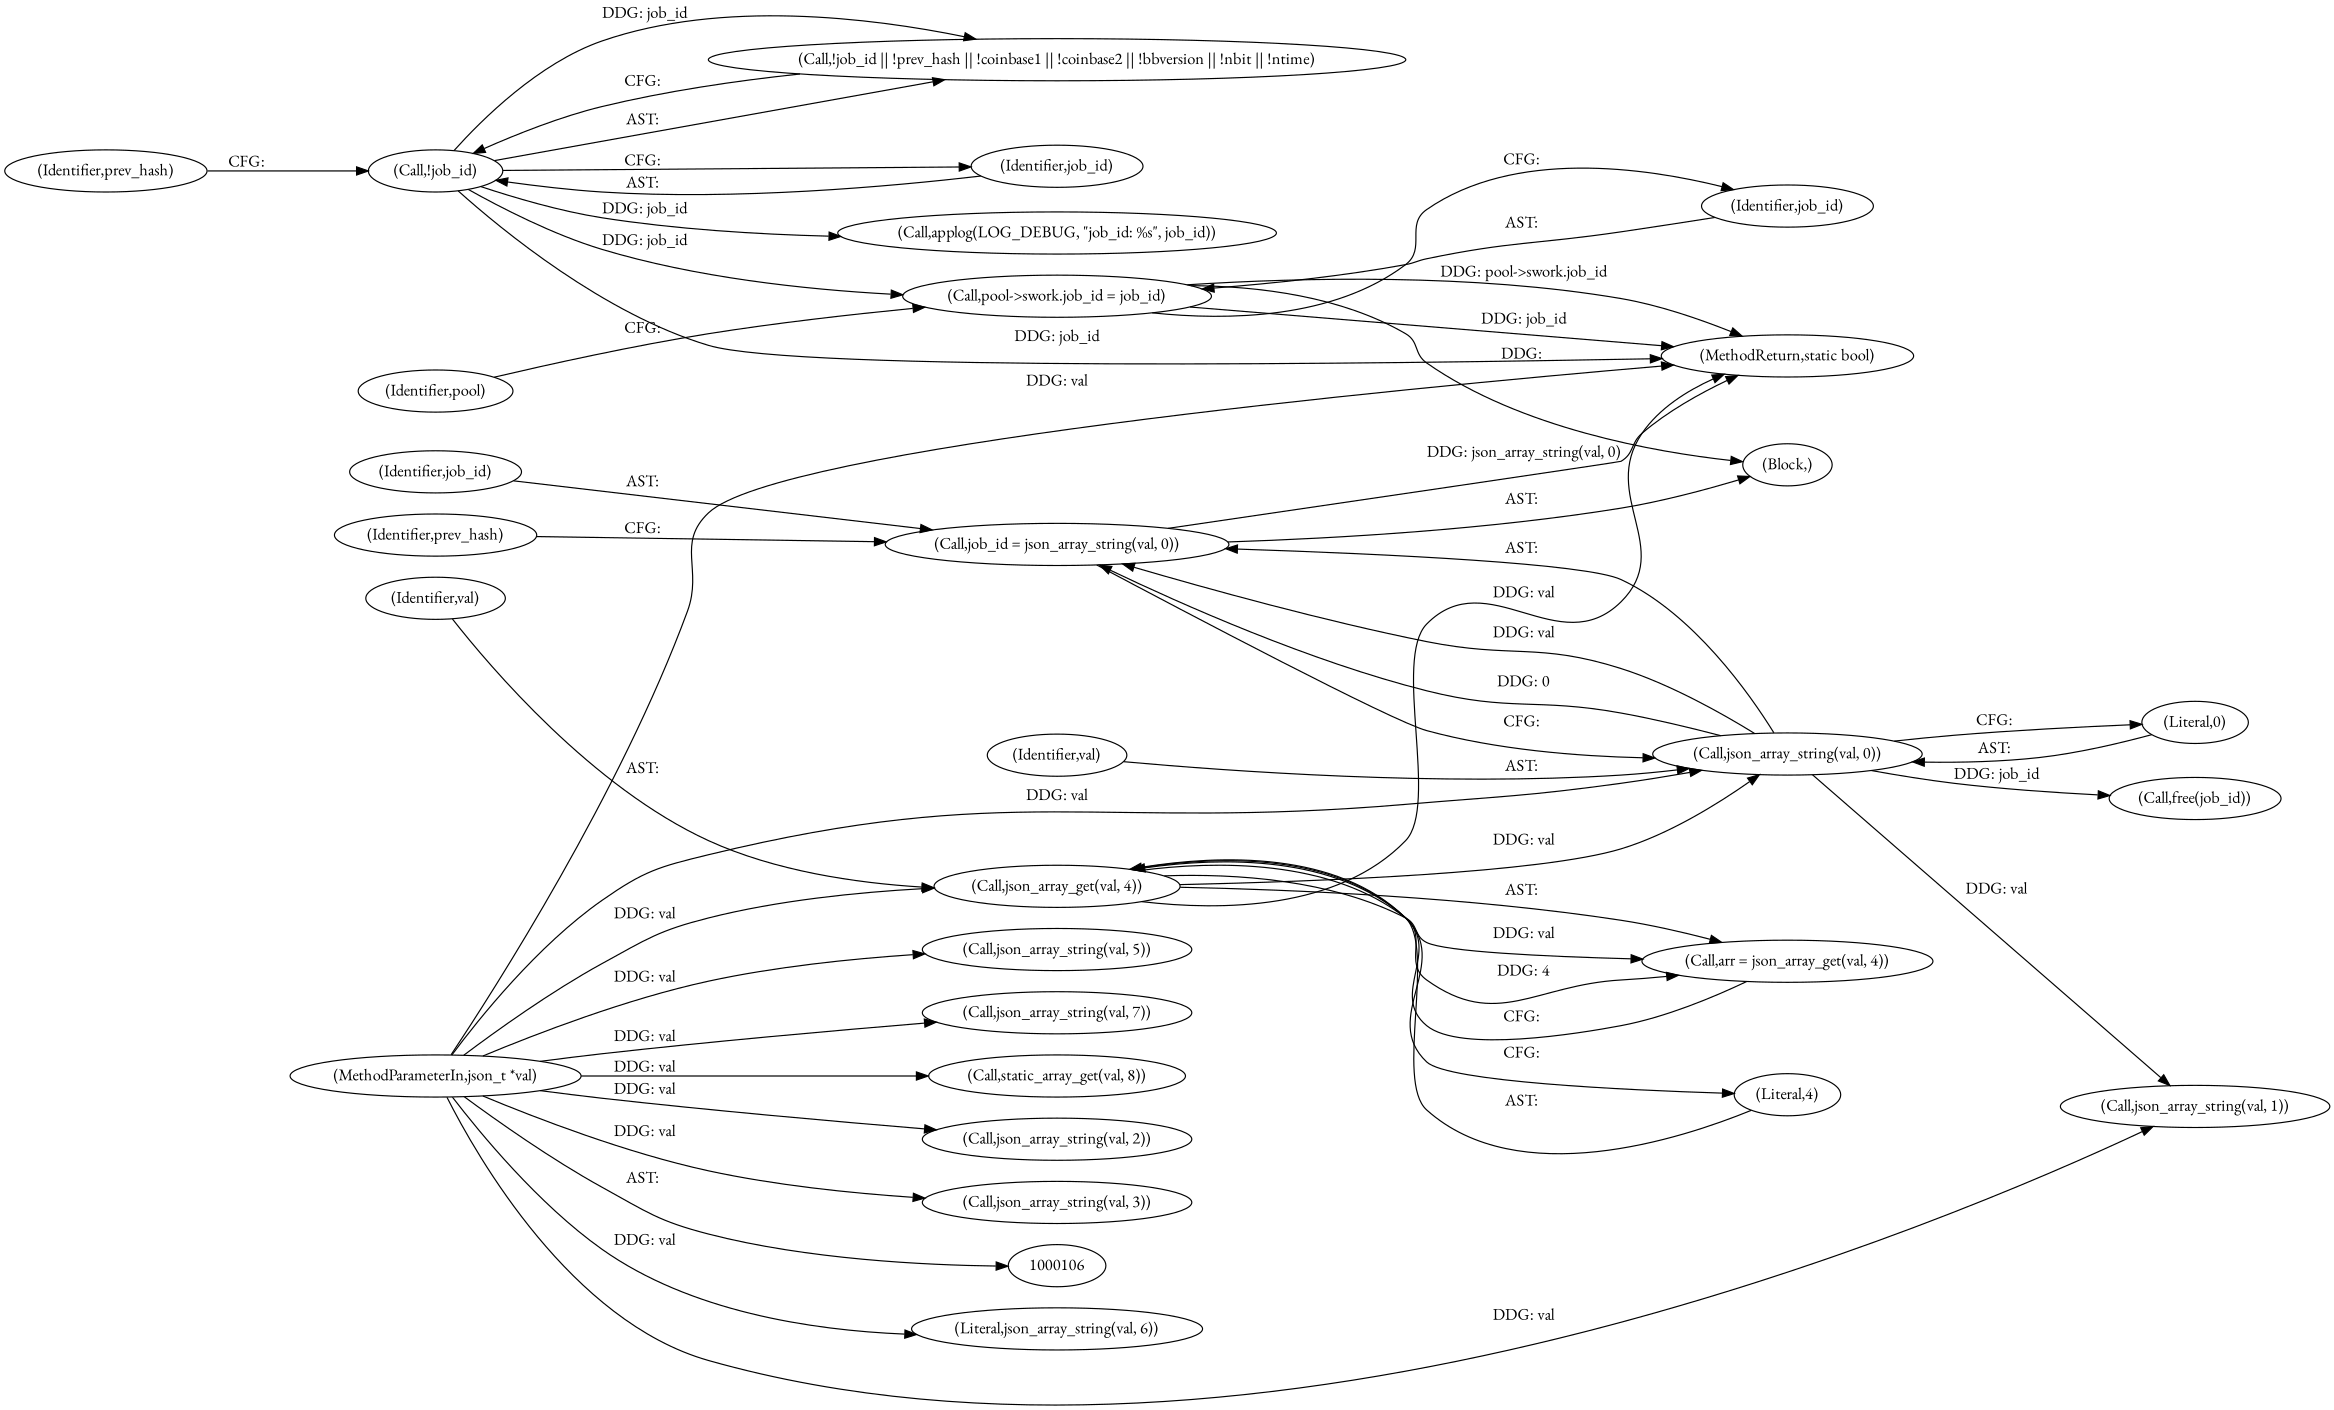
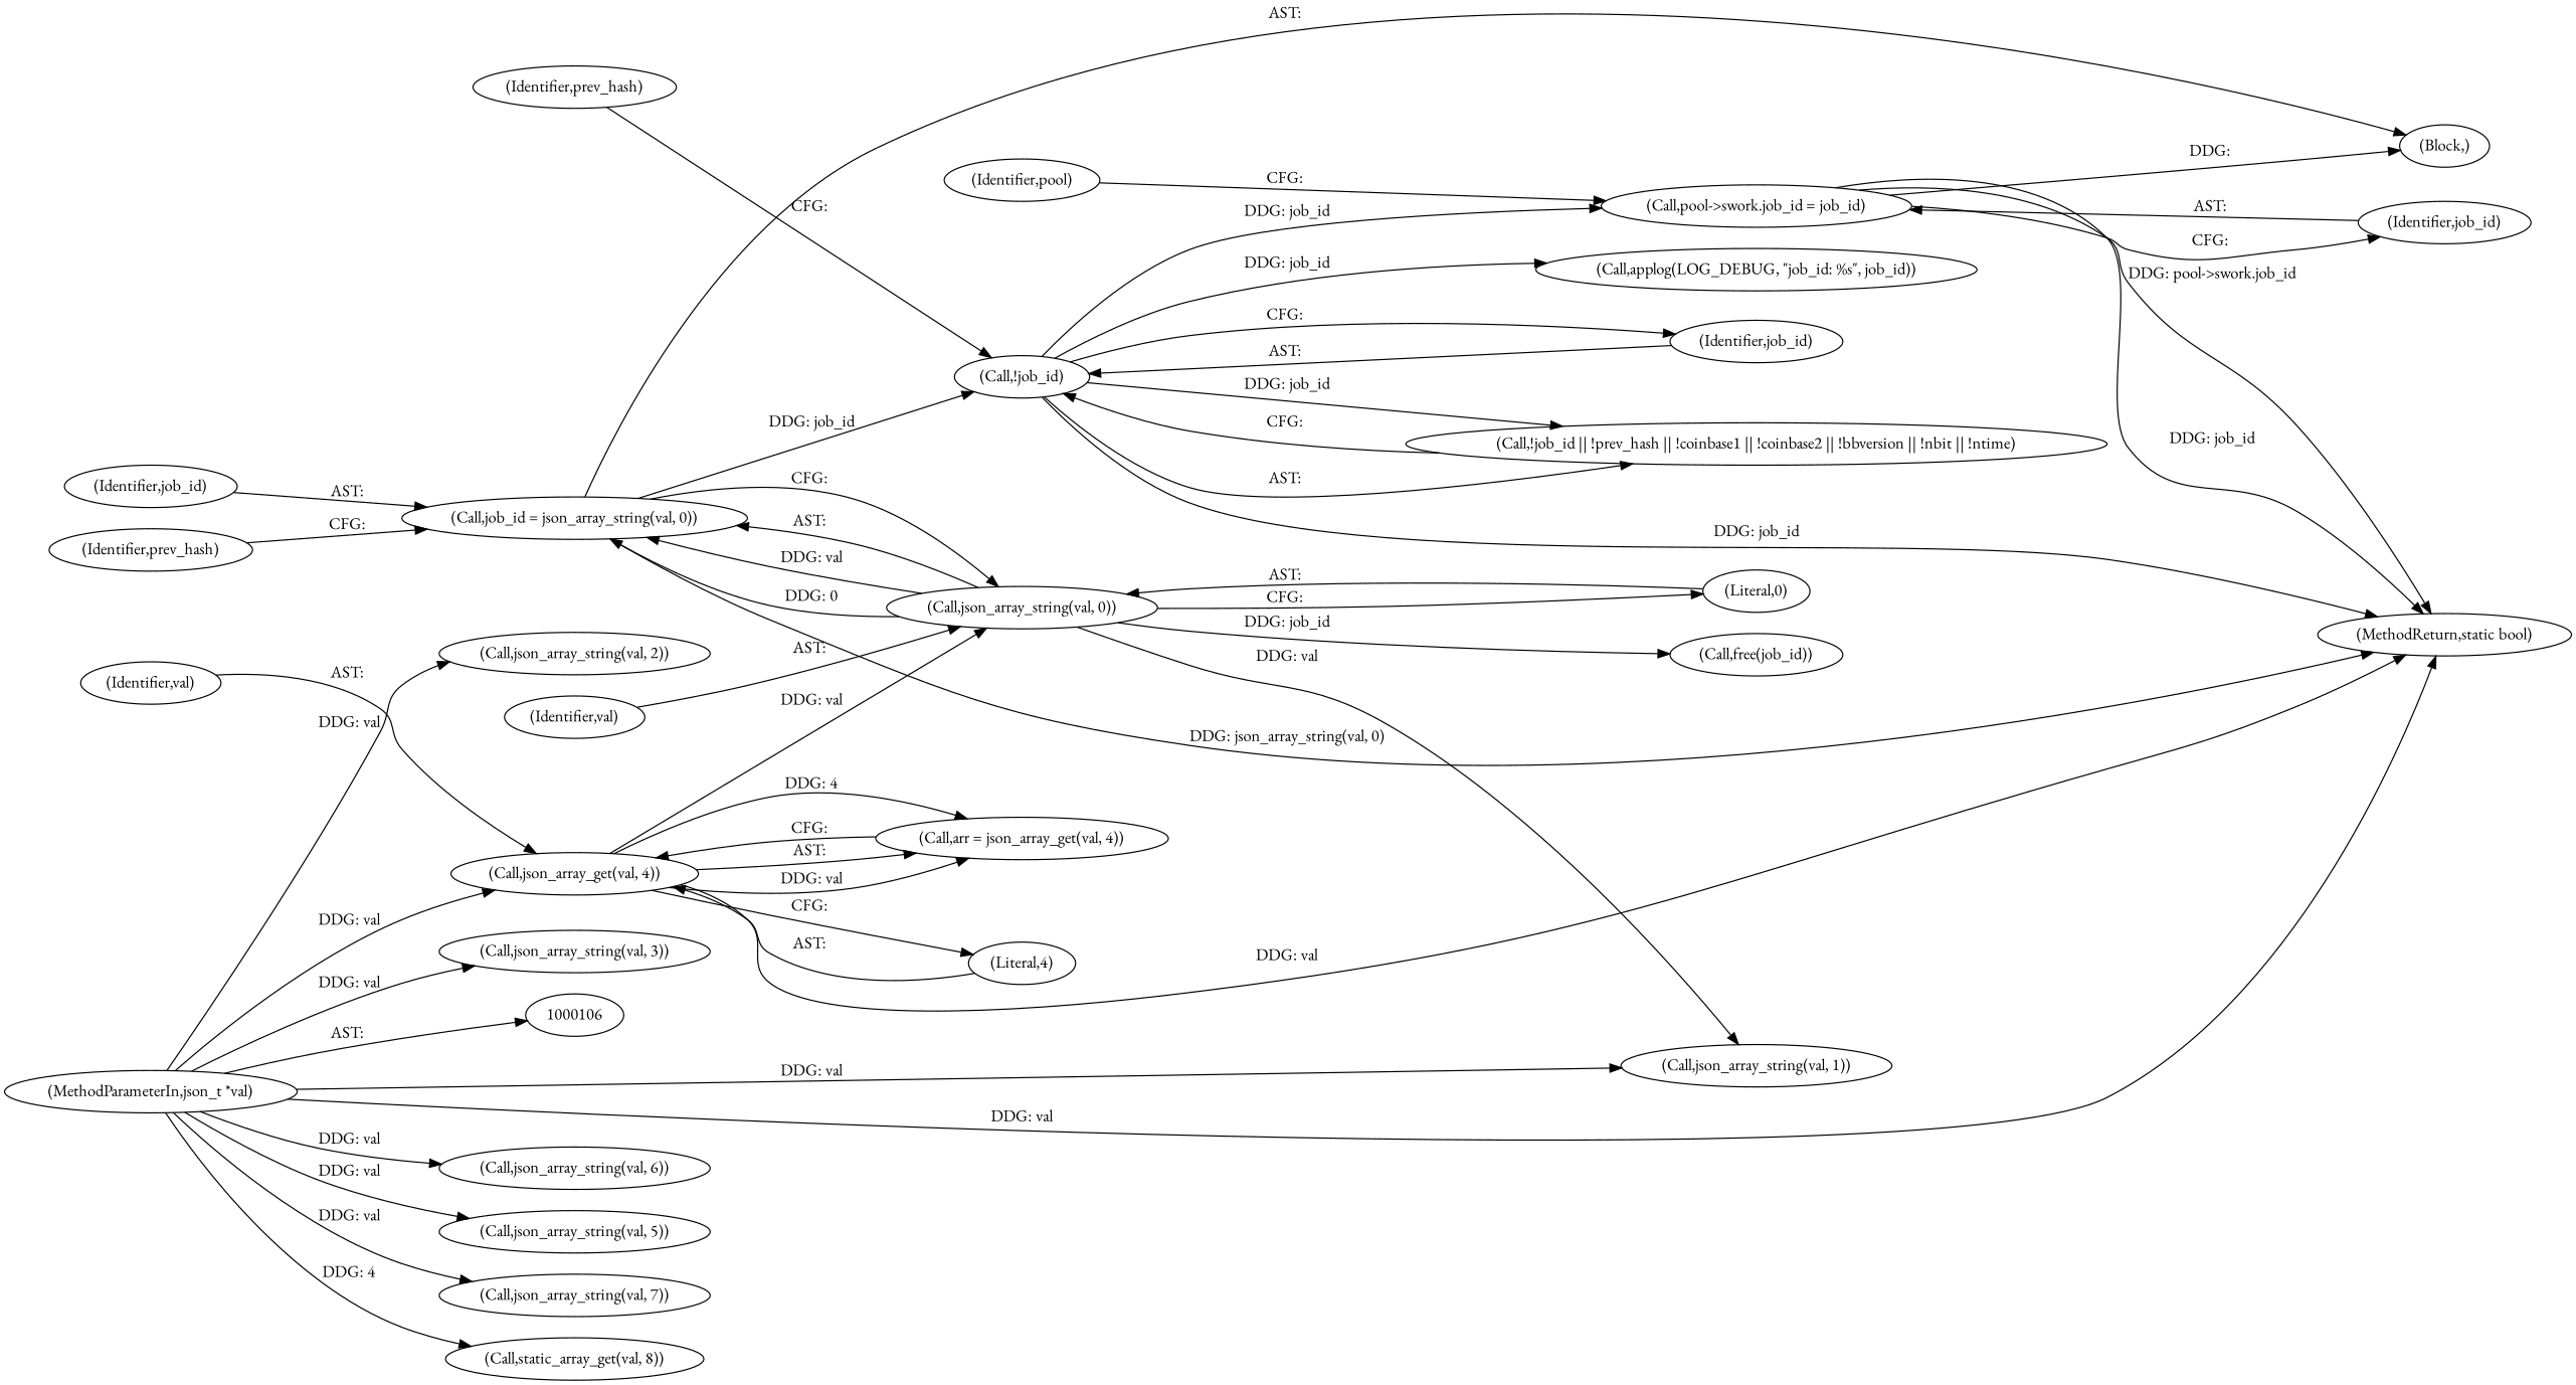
  digraph {
    fontname="EB Garamond"
    rankdir=LR
    node [fontname="EB Garamond"]
    edge [fontname="EB Garamond"]
    n1 [label="(Call,pool->swork.job_id = job_id)"]
    n2 [label="(Block,)"]
    n3 [label="(Identifier,job_id)"]
    n4 [label="(MethodReturn,static bool)"]
    n5 [label="(Call,!job_id)"]
    n6 [label="(Call,!job_id || !prev_hash || !coinbase1 || !coinbase2 || !bbversion || !nbit || !ntime)"]
    n7 [label="(Identifier,job_id)"]
    n8 [label="(Call,applog(LOG_DEBUG, \"job_id: %s\", job_id))"]
    n9 [label="(Call,free(job_id))"]
    n10 [label="(Call,job_id = json_array_string(val, 0))"]
    n11 [label="(Call,json_array_string(val, 0))"]
    n12 [label="(Call,json_array_string(val, 1))"]
    n13 [label="(Literal,0)"]
    n14 [label="(Call,json_array_get(val, 4))"]
    n15 [label="(Literal,4)"]
    n16 [label="(Call,arr = json_array_get(val, 4))"]
    n17 [label="(MethodParameterIn,json_t *val)"]
-   n18 [label="(Literal,json_array_string(val, 6))"]
+   n18 [label="(Call,json_array_string(val, 6))"]
    n19 [label="(Call,json_array_string(val, 5))"]
    n20 [label="(Call,json_array_string(val, 7))"]
    n21 [label="(Call,static_array_get(val, 8))"]
    n22 [label="(Call,json_array_string(val, 2))"]
    n23 [label="(Call,json_array_string(val, 3))"]
    1000106
    n25 [label="(Identifier,prev_hash)"]
    n26 [label="(Identifier,prev_hash)"]
    n27 [label="(Identifier,job_id)"]
    n28 [label="(Identifier,val)"]
    n29 [label="(Identifier,pool)"]
    n30 [label="(Identifier,val)"]
    n1 -> n2 [label="DDG: "]
    n1 -> n3 [label="CFG: "]
    n1 -> n4 [label="DDG: pool->swork.job_id"]
    n1 -> n4 [label="DDG: job_id"]
    n3 -> n1 [label="AST: "]
    n5 -> n1 [label="DDG: job_id"]
    n5 -> n4 [label="DDG: job_id"]
    n5 -> n6 [label="AST: "]
    n5 -> n6 [label="DDG: job_id"]
    n5 -> n7 [label="CFG: "]
    n5 -> n8 [label="DDG: job_id"]
    n6 -> n5 [label="CFG: "]
    n7 -> n5 [label="AST: "]
    n10 -> n2 [label="AST: "]
    n10 -> n4 [label="DDG: json_array_string(val, 0)"]
+   n10 -> n5 [label="DDG: job_id"]
    n10 -> n11 [label="CFG: "]
    n11 -> n9 [label="DDG: job_id"]
    n11 -> n10 [label="AST: "]
    n11 -> n10 [label="DDG: val"]
    n11 -> n10 [label="DDG: 0"]
    n11 -> n12 [label="DDG: val"]
    n11 -> n13 [label="CFG: "]
    n13 -> n11 [label="AST: "]
    n14 -> n4 [label="DDG: val"]
    n14 -> n11 [label="DDG: val"]
    n14 -> n15 [label="CFG: "]
    n14 -> n16 [label="AST: "]
    n14 -> n16 [label="DDG: val"]
    n14 -> n16 [label="DDG: 4"]
    n15 -> n14 [label="AST: "]
    n16 -> n14 [label="CFG: "]
    n17 -> n4 [label="DDG: val"]
-   n17 -> n11 [label="DDG: val"]
    n17 -> n12 [label="DDG: val"]
    n17 -> n14 [label="DDG: val"]
    n17 -> n18 [label="DDG: val"]
    n17 -> n19 [label="DDG: val"]
    n17 -> n20 [label="DDG: val"]
-   n17 -> n21 [label="DDG: val"]
+   n17 -> n21 [label="DDG: 4"]
    n17 -> n22 [label="DDG: val"]
    n17 -> n23 [label="DDG: val"]
    n17 -> 1000106 [label="AST: "]
    n25 -> n10 [label="CFG: "]
    n26 -> n5 [label="CFG: "]
    n27 -> n10 [label="AST: "]
    n28 -> n11 [label="AST: "]
    n29 -> n1 [label="CFG: "]
    n30 -> n14 [label="AST: "]
  }
